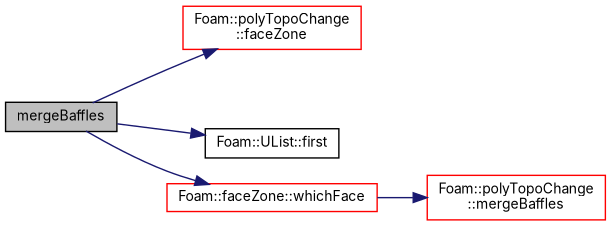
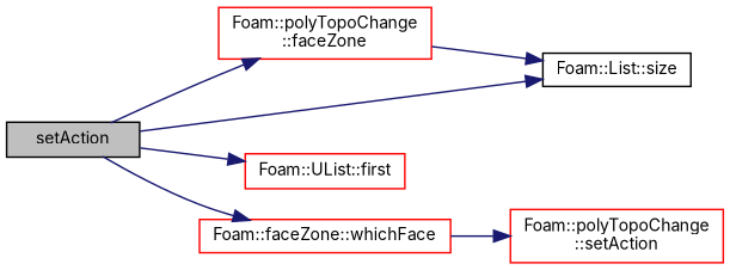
  digraph {
    fontname=Inter
    rankdir=LR
    node [color=black fontname=Inter fontsize=10 shape=record]
    edge [color=midnightblue fontname=Inter fontsize=10 labelfontname=FreeSans labelfontsize=10 style=solid]
-   n1 [fillcolor=grey75 fontcolor=black height=0.2 label=mergeBaffles style=filled width=0.4]
+   n1 [fillcolor=grey75 fontcolor=black height=0.2 label=setAction style=filled width=0.4]
    n2 [color=red height=0.2 label="Foam::polyTopoChange\l::faceZone" width=0.4]
-   n4 [height=0.2 label="Foam::UList::first" width=0.4]
+   n3 [height=0.2 label="Foam::List::size" width=0.4]
+   n4 [color=red height=0.2 label="Foam::UList::first" width=0.4]
    n5 [color=red height=0.2 label="Foam::faceZone::whichFace" width=0.4]
-   n6 [color=red height=0.2 label="Foam::polyTopoChange\l::mergeBaffles" width=0.4]
+   n6 [color=red height=0.2 label="Foam::polyTopoChange\l::setAction" width=0.4]
    n1 -> n2
+   n1 -> n3
    n1 -> n4
    n1 -> n5
+   n2 -> n3
    n5 -> n6
  }
